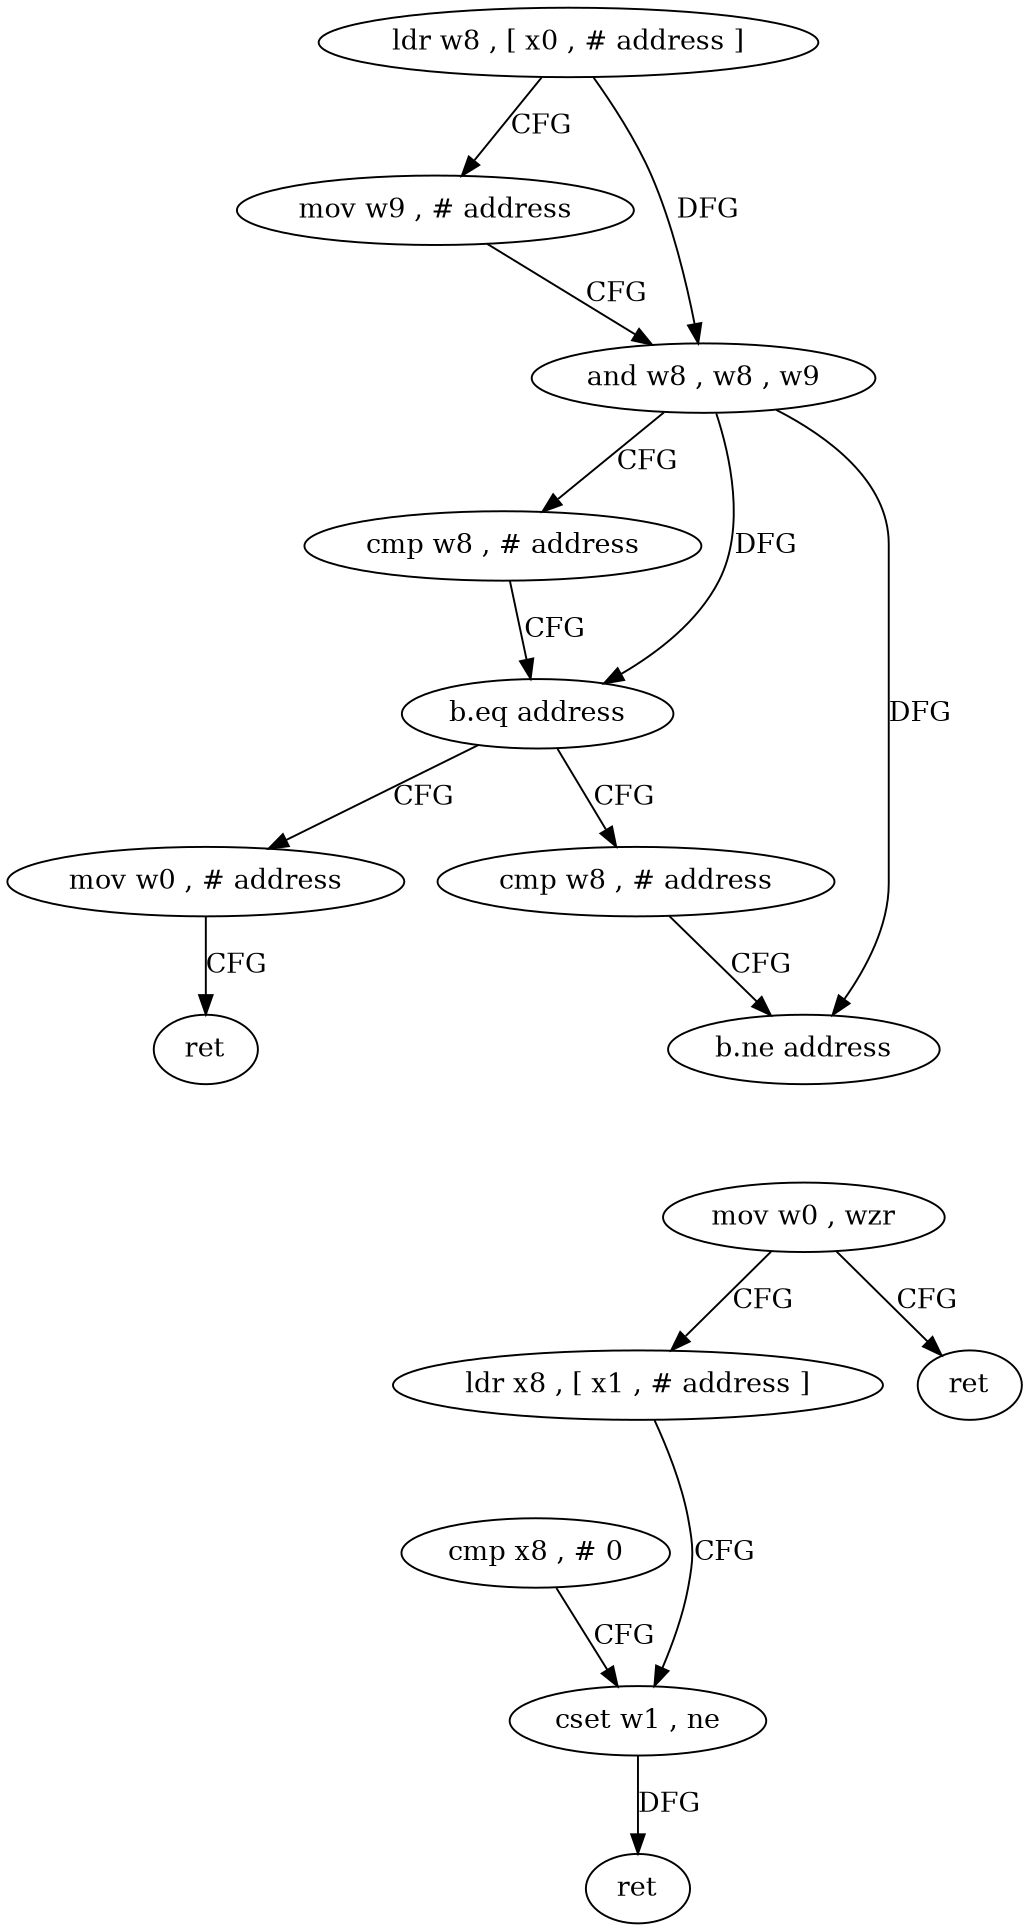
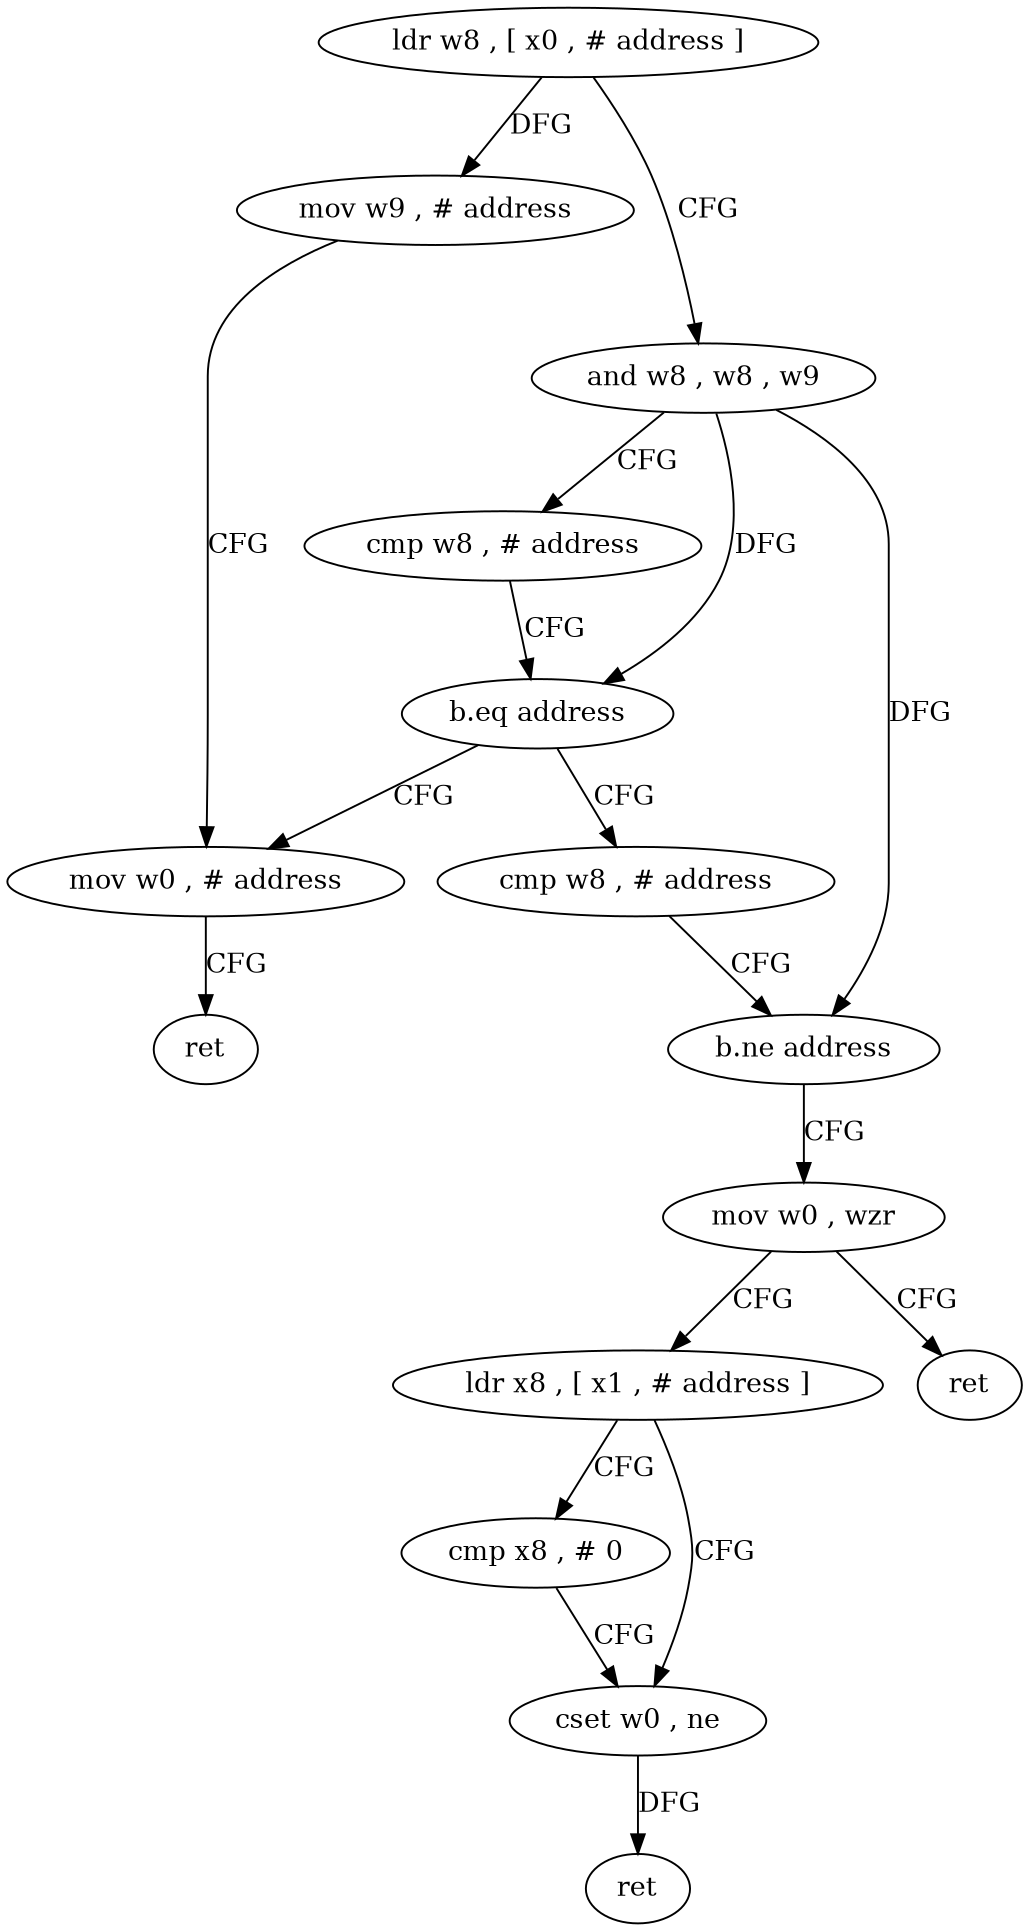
  digraph {
    n1 [label="ldr w8 , [ x0 , # address ]"]
    n2 [label="mov w9 , # address"]
    n3 [label="and w8 , w8 , w9"]
    n4 [label="cmp w8 , # address"]
    n5 [label="b.eq address"]
    n6 [label="b.ne address"]
    n7 [label="mov w0 , # address"]
    n8 [label="cmp w8 , # address"]
    n9 [label="mov w0 , wzr"]
    n10 [label=ret]
    n11 [label="ldr x8 , [ x1 , # address ]"]
    n12 [label=ret]
    n13 [label="cmp x8 , # 0"]
-   n14 [label="cset w1 , ne"]
+   n14 [label="cset w0 , ne"]
    n15 [label=ret]
-   n1 -> n2 [label=CFG]
-   n1 -> n3 [label=DFG]
-   n2 -> n3 [label=CFG]
+   n1 -> n2 [label=DFG]
+   n1 -> n3 [label=CFG]
+   n2 -> n7 [label=CFG]
    n3 -> n4 [label=CFG]
    n3 -> n5 [label=DFG]
    n3 -> n6 [label=DFG]
    n4 -> n5 [label=CFG]
    n5 -> n7 [label=CFG]
    n5 -> n8 [label=CFG]
+   n6 -> n9 [label=CFG]
    n7 -> n10 [label=CFG]
    n8 -> n6 [label=CFG]
    n9 -> n11 [label=CFG]
    n9 -> n12 [label=CFG]
+   n11 -> n13 [label=CFG]
    n11 -> n14 [label=CFG]
    n13 -> n14 [label=CFG]
    n14 -> n15 [label=DFG]
  }
